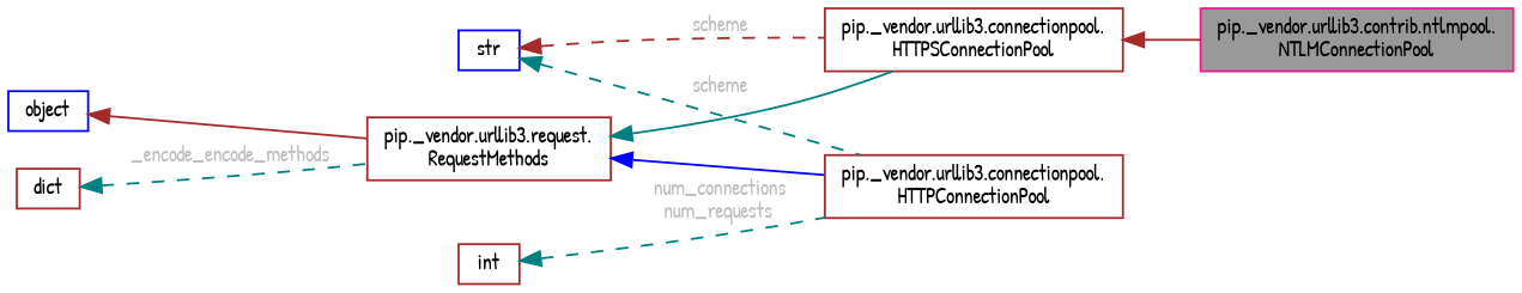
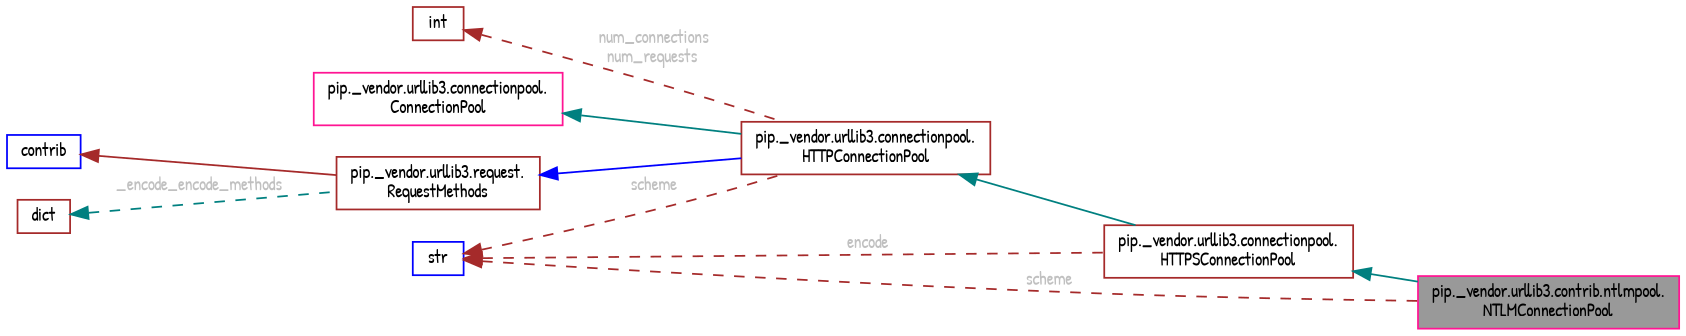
  digraph {
    fontname="Patrick Hand"
    rankdir=LR
    node [color=brown fillcolor=white fontname="Patrick Hand" fontsize=10 shape=box style=filled]
    edge [color=brown dir=back fontname="Patrick Hand" fontsize=10 labelfontname=Helvetica labelfontsize=10 style=solid]
    n1 [color=deeppink fillcolor=grey60 fontcolor=black height=0.2 label="pip._vendor.urllib3.contrib.ntlmpool.\lNTLMConnectionPool" width=0.4]
    n2 [height=0.2 label="pip._vendor.urllib3.connectionpool.\lHTTPSConnectionPool" width=0.4]
    n3 [height=0.2 label="pip._vendor.urllib3.connectionpool.\lHTTPConnectionPool" width=0.4]
-   n5 [color=blue height=0.2 label=object width=0.4]
+   n4 [color=deeppink height=0.2 label="pip._vendor.urllib3.connectionpool.\lConnectionPool" width=0.4]
+   n5 [color=blue height=0.2 label=contrib width=0.4]
    n6 [height=0.2 label="pip._vendor.urllib3.request.\lRequestMethods" width=0.4]
    n7 [height=0.2 label=dict width=0.4]
    n8 [color=blue height=0.2 label=str width=0.4]
    n9 [height=0.2 label=int width=0.4]
-   n2 -> n1
-   n6 -> n2 [color=teal]
+   n2 -> n1 [color=teal]
+   n3 -> n2 [color=teal]
+   n4 -> n3 [color=teal]
    n5 -> n6
    n6 -> n3 [color=blue]
    n7 -> n6 [color=teal fontcolor=grey label=" _encode_encode_methods" style=dashed]
-   n8 -> n2 [fontcolor=grey label=" scheme" style=dashed]
-   n8 -> n3 [color=teal fontcolor=grey label=" scheme" style=dashed]
-   n9 -> n3 [color=teal fontcolor=grey label=" num_connections\nnum_requests" style=dashed]
+   n8 -> n1 [fontcolor=grey label=" scheme" style=dashed]
+   n8 -> n2 [fontcolor=grey label=" encode" style=dashed]
+   n8 -> n3 [fontcolor=grey label=" scheme" style=dashed]
+   n9 -> n3 [fontcolor=grey label=" num_connections\nnum_requests" style=dashed]
  }
